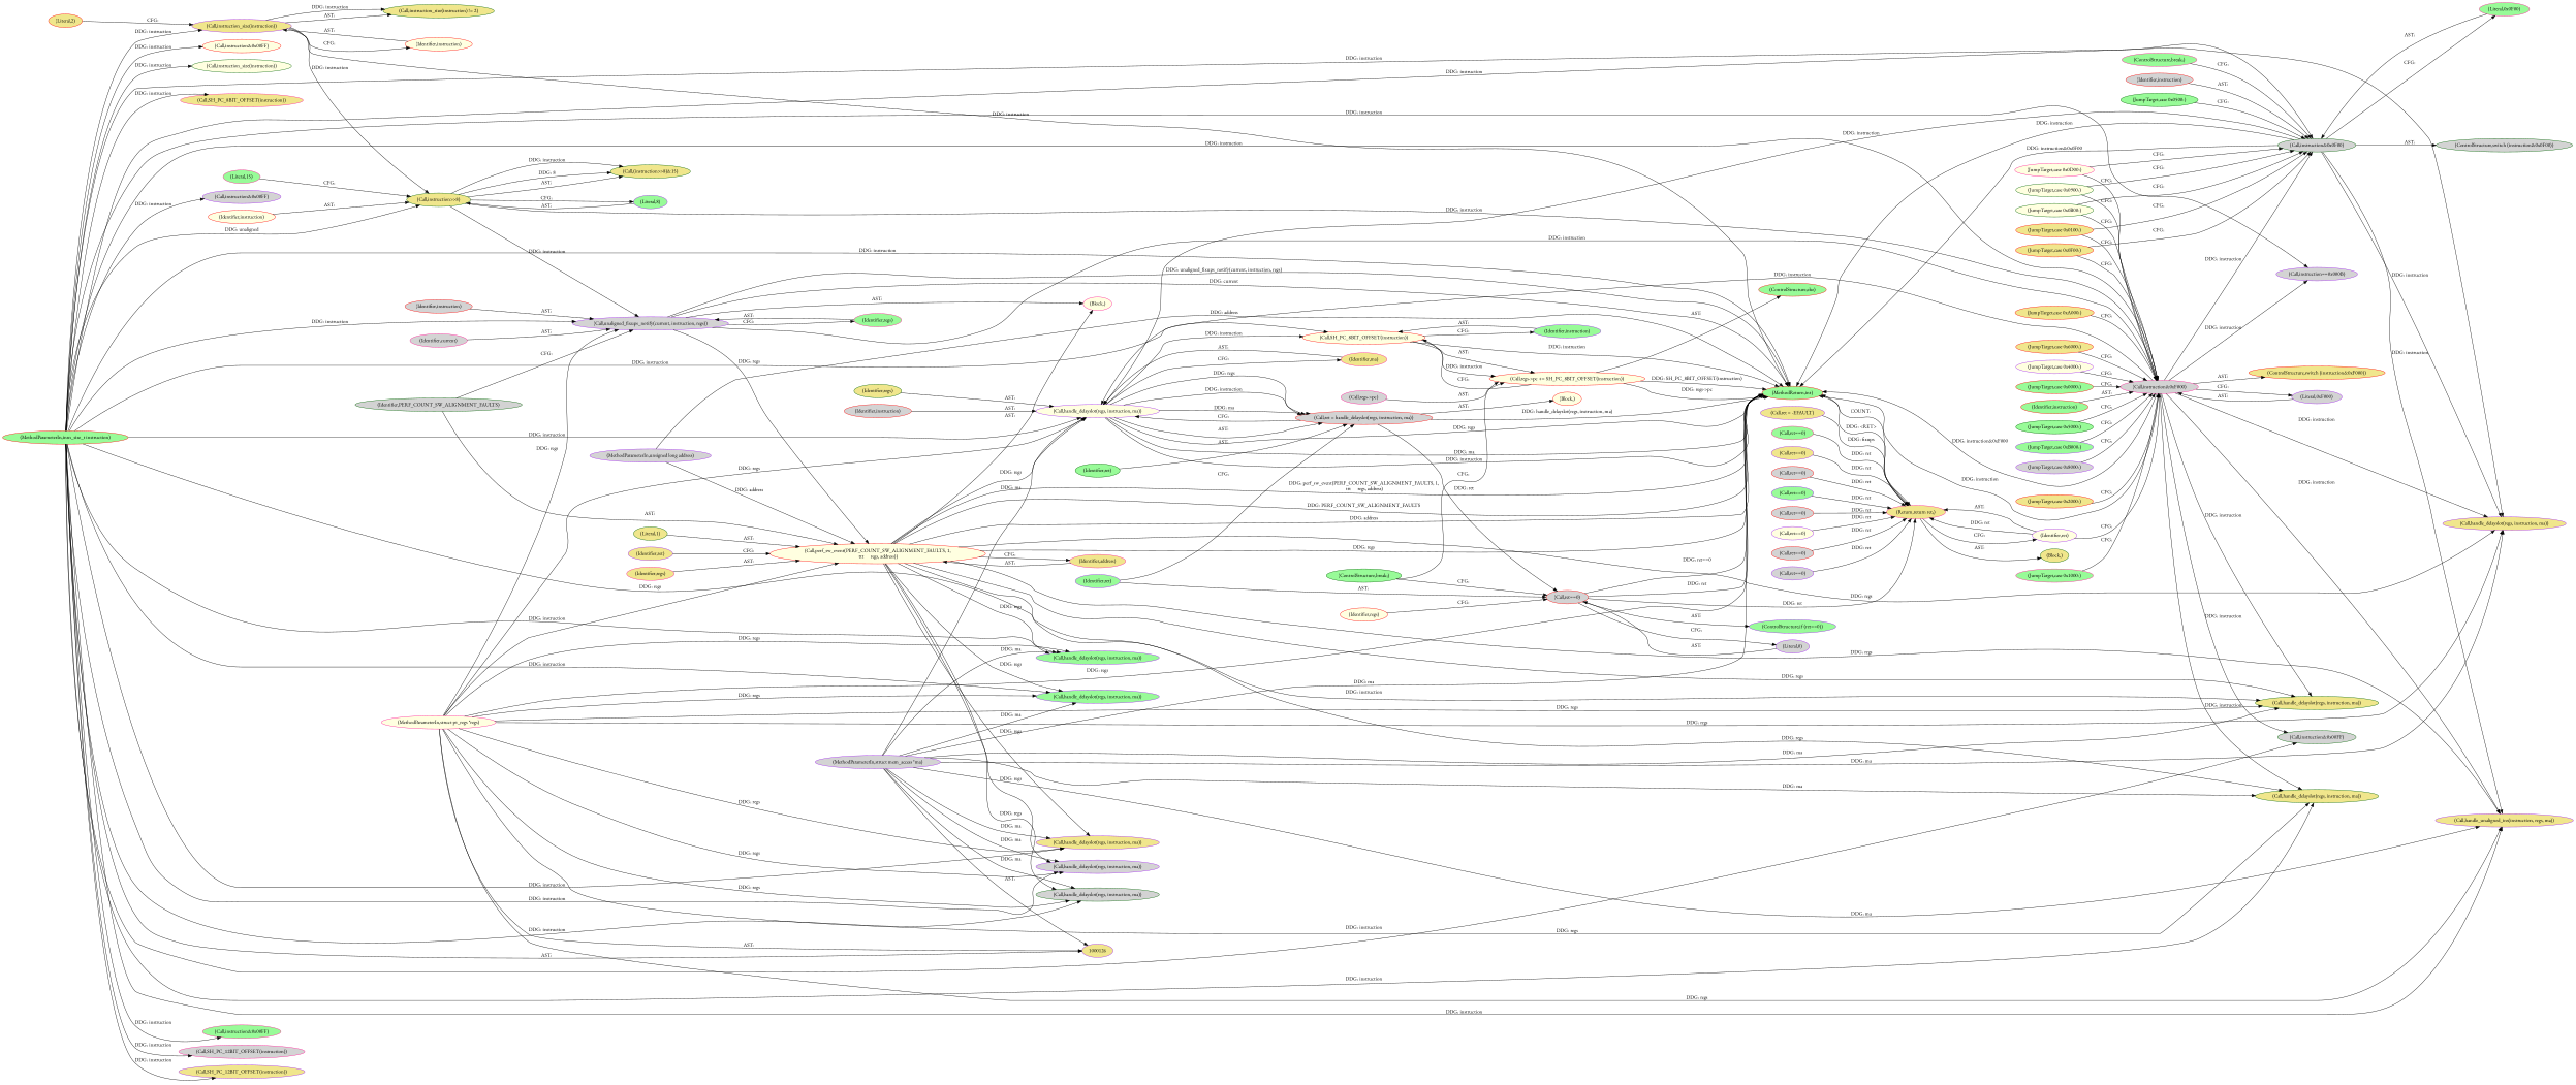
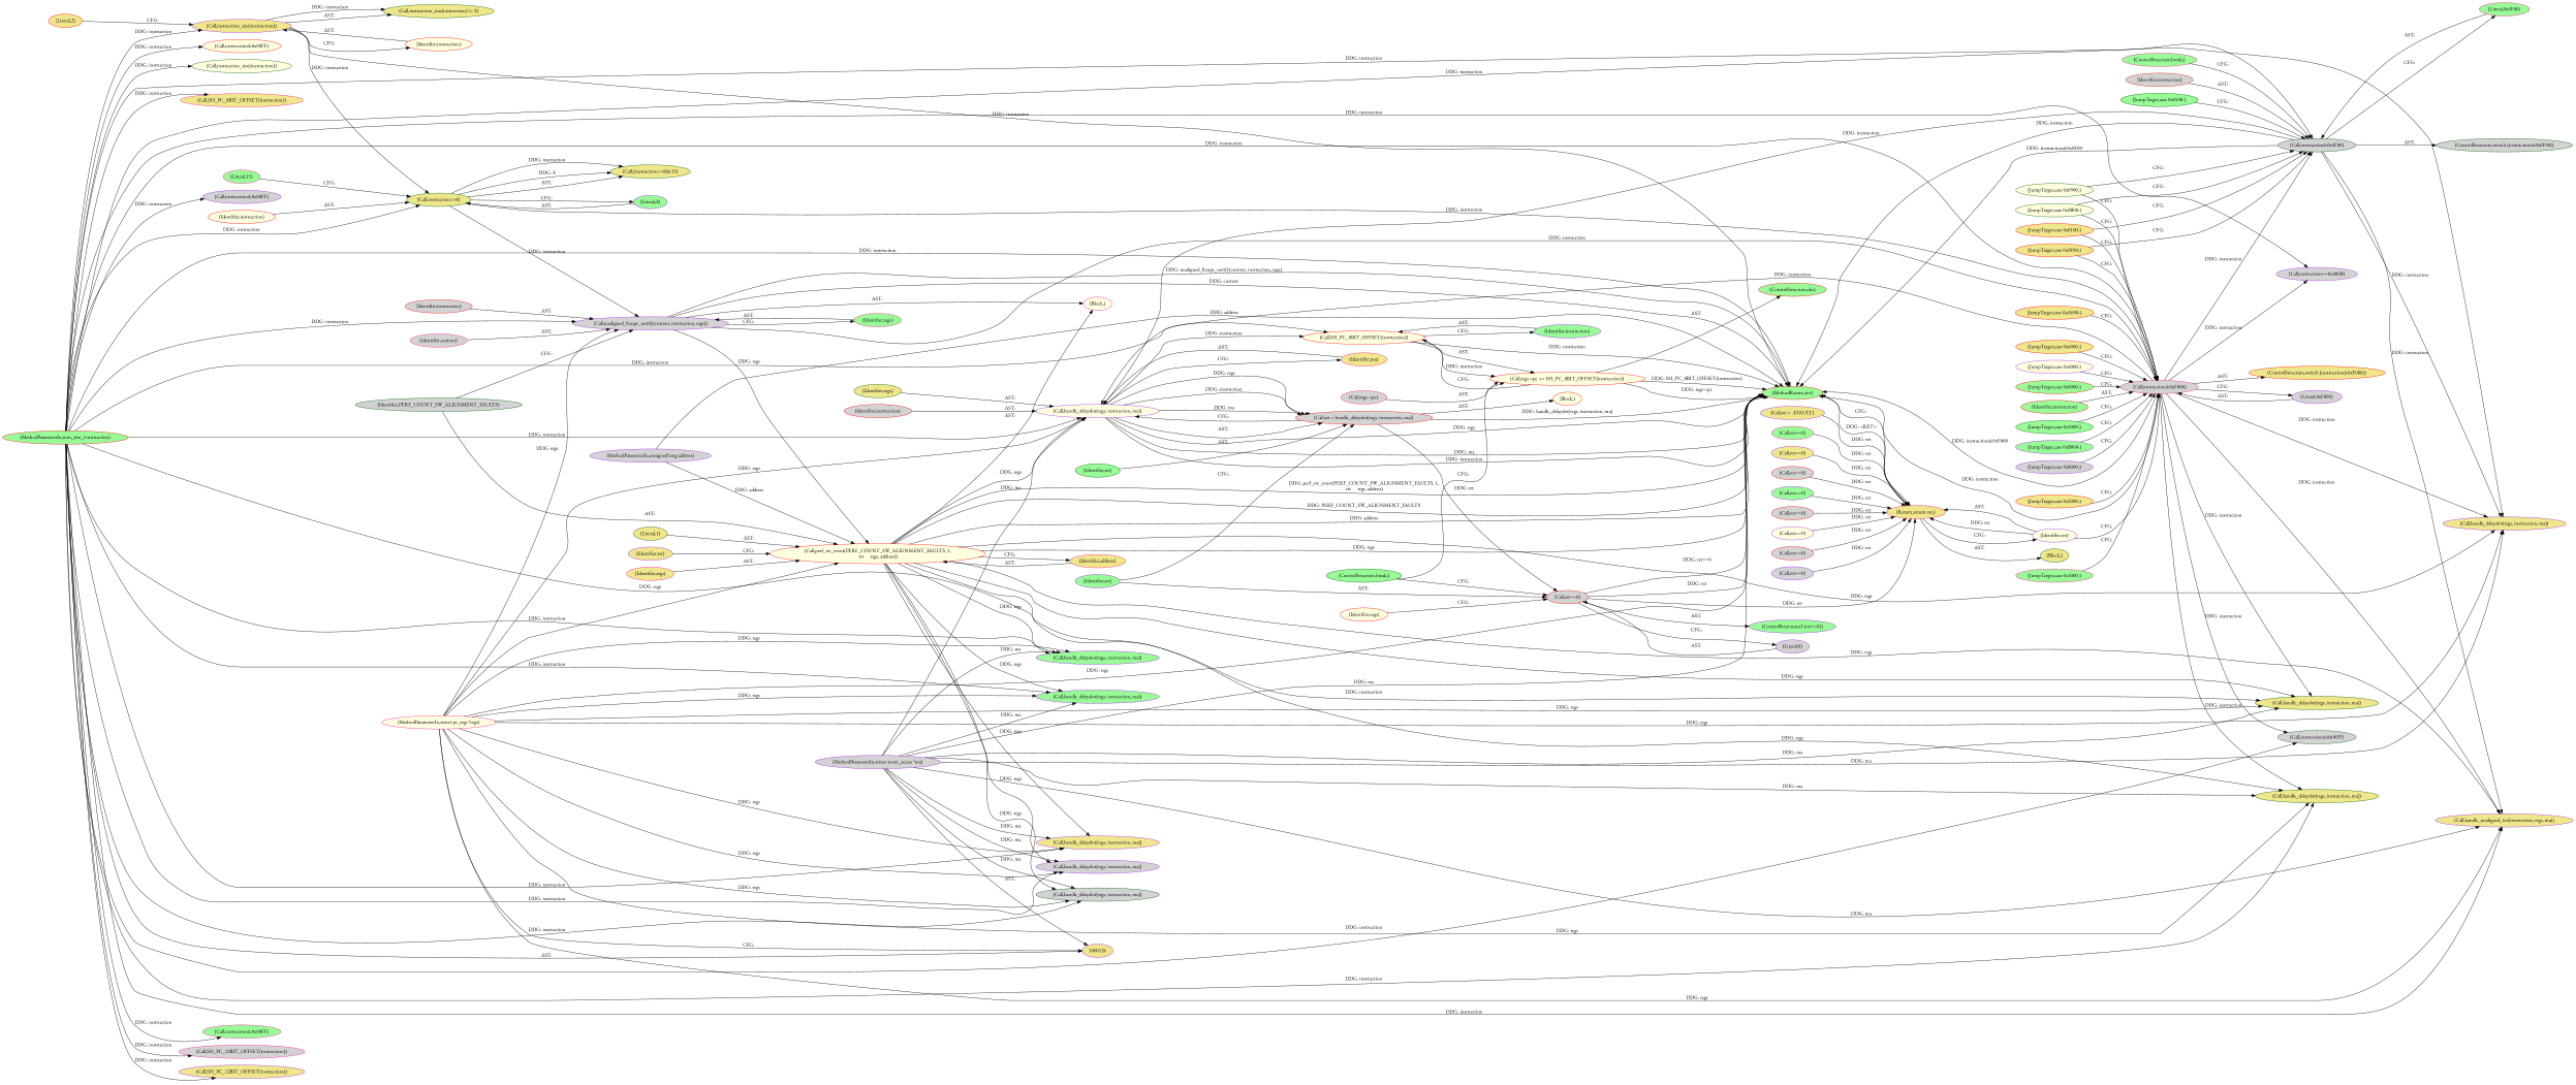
  digraph {
    fontname="EB Garamond"
    rankdir=LR
    node [color=purple fillcolor=khaki fontname="EB Garamond" style=filled]
    edge [fontname="EB Garamond"]
    n1 [fillcolor=lightyellow label="(Call,handle_delayslot(regs, instruction, ma))"]
    n2 [color=red fillcolor=lightgrey label="(Call,ret = handle_delayslot(regs, instruction, ma))"]
    n3 [color=red fillcolor=lightyellow label="(Call,SH_PC_8BIT_OFFSET(instruction))"]
    n4 [color=red fillcolor=palegreen label="(MethodReturn,int)"]
    n5 [color=deeppink label="(Identifier,ma)"]
    n6 [color=red fillcolor=lightgrey label="(Call,ret==0)"]
    n7 [color=red fillcolor=lightyellow label="(Block,)"]
    n8 [color=red fillcolor=lightyellow label="(Call,regs->pc += SH_PC_8BIT_OFFSET(instruction))"]
    n9 [fillcolor=palegreen label="(Identifier,instruction)"]
    n10 [color=deeppink label="(Return,return ret;)"]
    n11 [color=red fillcolor=lightyellow label="(Call,perf_sw_event(PERF_COUNT_SW_ALIGNMENT_FAULTS, 1,\n \t\t\t      regs, address))"]
    n12 [fillcolor=palegreen label="(Call,handle_delayslot(regs, instruction, ma))"]
    n13 [label="(Call,handle_delayslot(regs, instruction, ma))"]
    n14 [label="(Call,handle_delayslot(regs, instruction, ma))"]
    n15 [fillcolor=palegreen label="(Call,handle_delayslot(regs, instruction, ma))"]
    n16 [fillcolor=lightgrey label="(Call,handle_delayslot(regs, instruction, ma))"]
    n17 [color=deeppink label="(Identifier,address)"]
    n18 [color=darkgreen fillcolor=lightgrey label="(Call,handle_delayslot(regs, instruction, ma))"]
    n19 [color=darkgreen label="(Call,handle_delayslot(regs, instruction, ma))"]
    n20 [color=deeppink fillcolor=lightyellow label="(Block,)"]
    n21 [label="(Call,handle_unaligned_ins(instruction, regs, ma))"]
    n22 [color=darkgreen label="(Call,handle_delayslot(regs, instruction, ma))"]
    n23 [fillcolor=lightgrey label="(Call,unaligned_fixups_notify(current, instruction, regs))"]
    n24 [color=deeppink fillcolor=lightgrey label="(Call,instruction&0xF000)"]
    n25 [color=deeppink fillcolor=palegreen label="(Identifier,regs)"]
    n26 [color=darkgreen fillcolor=lightgrey label="(Call,instruction&0x0F00)"]
    n27 [fillcolor=lightgrey label="(Call,instruction==0x000B)"]
    n28 [color=darkgreen fillcolor=lightgrey label="(Call,instruction&0x00FF)"]
    n29 [color=red label="(ControlStructure,switch (instruction&0xF000))"]
    n30 [fillcolor=lightgrey label="(Literal,0xF000)"]
    n31 [color=darkgreen label="(Call,instruction>>8)"]
    n32 [fillcolor=palegreen label="(Literal,8)"]
    n33 [color=darkgreen label="(Call,(instruction>>8)&15)"]
    n34 [label="(Call,instruction_size(instruction))"]
    n35 [color=darkgreen label="(Call,instruction_size(instruction) != 2)"]
    n36 [color=red fillcolor=lightyellow label="(Identifier,instruction)"]
    n37 [color=red fillcolor=palegreen label="(MethodParameterIn,insn_size_t instruction)"]
    n38 [color=deeppink fillcolor=palegreen label="(Call,instruction&0x00FF)"]
    n39 [color=deeppink fillcolor=lightgrey label="(Call,SH_PC_12BIT_OFFSET(instruction))"]
    n40 [label="(Call,SH_PC_12BIT_OFFSET(instruction))"]
    n41 [color=red fillcolor=lightyellow label="(Call,instruction&0x00FF)"]
    n42 [color=darkgreen fillcolor=lightyellow label="(Call,instruction_size(instruction))"]
    n43 [fillcolor=lightgrey label="(Call,instruction&0x00FF)"]
    n44 [color=deeppink label="(Call,SH_PC_8BIT_OFFSET(instruction))"]
    1000126
    n46 [color=darkgreen fillcolor=lightgrey label="(ControlStructure,switch (instruction&0x0F00))"]
    n47 [color=deeppink fillcolor=palegreen label="(Literal,0x0F00)"]
    n48 [color=deeppink fillcolor=lightyellow label="(MethodParameterIn,struct pt_regs *regs)"]
    n49 [fillcolor=lightgrey label="(MethodParameterIn,unsigned long address)"]
    n50 [fillcolor=lightgrey label="(MethodParameterIn,struct mem_access *ma)"]
    n51 [fillcolor=lightgrey label="(Literal,0)"]
    n52 [fillcolor=palegreen label="(ControlStructure,if (ret==0))"]
    n53 [color=darkgreen label="(Block,)"]
    n54 [fillcolor=lightyellow label="(Identifier,ret)"]
    n55 [color=red fillcolor=palegreen label="(ControlStructure,else)"]
    n56 [color=red fillcolor=palegreen label="(JumpTarget,case 0x0000:)"]
    n57 [color=deeppink fillcolor=lightgrey label="(Call,regs->pc)"]
    n58 [color=red label="(Literal,2)"]
    n59 [color=darkgreen label="(Identifier,regs)"]
    n60 [color=deeppink fillcolor=palegreen label="(JumpTarget,case 0x1000:)"]
    n61 [color=red fillcolor=palegreen label="(Identifier,instruction)"]
    n62 [color=deeppink fillcolor=palegreen label="(Literal,15)"]
    n63 [color=deeppink label="(Identifier,regs)"]
    n64 [color=darkgreen fillcolor=palegreen label="(JumpTarget,case 0x5000:)"]
    n65 [fillcolor=lightyellow label="(Call,ret==0)"]
    n66 [color=darkgreen fillcolor=lightyellow label="(JumpTarget,case 0x0B00:)"]
    n67 [fillcolor=lightgrey label="(JumpTarget,case 0x8000:)"]
    n68 [color=red fillcolor=lightgrey label="(Call,ret==0)"]
    n69 [fillcolor=palegreen label="(Identifier,ret)"]
    n70 [color=deeppink fillcolor=lightgrey label="(Identifier,current)"]
    n71 [color=deeppink fillcolor=palegreen label="(ControlStructure,break;)"]
    n72 [fillcolor=lightgrey label="(Call,ret==0)"]
    n73 [color=red label="(JumpTarget,case 0x0100:)"]
    n74 [color=red label="(JumpTarget,case 0x2000:)"]
    n75 [label="(Call,ret = -EFAULT)"]
    n76 [color=red label="(JumpTarget,case 0xA000:)"]
    n77 [color=red fillcolor=lightgrey label="(Identifier,instruction)"]
    n78 [color=red fillcolor=lightgrey label="(Identifier,instruction)"]
    n79 [color=red label="(JumpTarget,case 0x0F00:)"]
-   n80 [color=deeppink fillcolor=lightyellow label="(JumpTarget,case 0x0D00:)"]
    n81 [color=deeppink fillcolor=palegreen label="(Call,ret==0)"]
    n82 [color=darkgreen fillcolor=palegreen label="(ControlStructure,break;)"]
    n83 [color=red label="(JumpTarget,case 0x6000:)"]
    n84 [color=darkgreen fillcolor=lightgrey label="(Identifier,PERF_COUNT_SW_ALIGNMENT_FAULTS)"]
    n85 [color=red fillcolor=lightyellow label="(Identifier,instruction)"]
    n86 [label="(Call,ret==0)"]
    n87 [color=darkgreen fillcolor=lightyellow label="(JumpTarget,case 0x0900:)"]
    n88 [color=red fillcolor=lightgrey label="(Identifier,instruction)"]
    n89 [color=red fillcolor=lightgrey label="(Call,ret==0)"]
    n90 [color=darkgreen fillcolor=palegreen label="(Identifier,ret)"]
    n91 [color=darkgreen label="(Literal,1)"]
    n92 [fillcolor=palegreen label="(Call,ret==0)"]
    n93 [fillcolor=lightyellow label="(JumpTarget,case 0x4000:)"]
    n94 [color=red fillcolor=lightyellow label="(Identifier,regs)"]
    n95 [color=darkgreen fillcolor=palegreen label="(JumpTarget,case 0x0500:)"]
    n96 [fillcolor=palegreen label="(JumpTarget,case 0xB000:)"]
    n97 [color=red fillcolor=lightgrey label="(Call,ret==0)"]
    n98 [label="(Identifier,ret)"]
    n1 -> n2 [label="AST: "]
    n1 -> n2 [label="DDG: regs"]
    n1 -> n2 [label="DDG: instruction"]
    n1 -> n2 [label="DDG: ma"]
    n1 -> n3 [label="DDG: instruction"]
    n1 -> n4 [label="DDG: ma"]
    n1 -> n4 [label="DDG: instruction"]
    n1 -> n4 [label="DDG: regs"]
    n1 -> n5 [label="CFG: "]
    n2 -> n1 [label="CFG: "]
    n2 -> n4 [label="DDG: handle_delayslot(regs, instruction, ma)"]
    n2 -> n6 [label="DDG: ret"]
    n2 -> n7 [label="AST: "]
    n3 -> n4 [label="DDG: instruction"]
    n3 -> n8 [label="AST: "]
    n3 -> n8 [label="DDG: instruction"]
    n3 -> n9 [label="CFG: "]
-   n4 -> n10 [label="COUNT: "]
+   n4 -> n10 [label="CFG: "]
    n5 -> n1 [label="AST: "]
    n6 -> n4 [label="DDG: ret==0"]
    n6 -> n4 [label="DDG: ret"]
    n6 -> n10 [label="DDG: ret"]
    n6 -> n51 [label="CFG: "]
    n6 -> n52 [label="AST: "]
    n8 -> n3 [label="CFG: "]
    n8 -> n4 [label="DDG: regs->pc"]
    n8 -> n4 [label="DDG: SH_PC_8BIT_OFFSET(instruction)"]
    n8 -> n55 [label="AST: "]
    n9 -> n3 [label="AST: "]
    n10 -> n4 [label="DDG: <RET>"]
    n10 -> n53 [label="AST: "]
    n10 -> n54 [label="CFG: "]
    n11 -> n1 [label="DDG: regs"]
    n11 -> n4 [label="DDG: regs"]
    n11 -> n4 [label="DDG: perf_sw_event(PERF_COUNT_SW_ALIGNMENT_FAULTS, 1,\n \t\t\t      regs, address)"]
    n11 -> n4 [label="DDG: PERF_COUNT_SW_ALIGNMENT_FAULTS"]
    n11 -> n4 [label="DDG: address"]
    n11 -> n12 [label="DDG: regs"]
    n11 -> n13 [label="DDG: regs"]
    n11 -> n14 [label="DDG: regs"]
    n11 -> n15 [label="DDG: regs"]
    n11 -> n16 [label="DDG: regs"]
    n11 -> n17 [label="CFG: "]
    n11 -> n18 [label="DDG: regs"]
    n11 -> n19 [label="DDG: regs"]
    n11 -> n20 [label="AST: "]
    n11 -> n21 [label="DDG: regs"]
    n11 -> n22 [label="DDG: regs"]
    n17 -> n11 [label="AST: "]
    n23 -> n4 [label="DDG: current"]
    n23 -> n4 [label="DDG: unaligned_fixups_notify(current, instruction, regs)"]
    n23 -> n11 [label="DDG: regs"]
    n23 -> n20 [label="AST: "]
    n23 -> n24 [label="DDG: instruction"]
    n23 -> n25 [label="CFG: "]
    n24 -> n1 [label="DDG: instruction"]
    n24 -> n4 [label="DDG: instruction&0xF000"]
    n24 -> n4 [label="DDG: instruction"]
    n24 -> n14 [label="DDG: instruction"]
    n24 -> n19 [label="DDG: instruction"]
    n24 -> n21 [label="DDG: instruction"]
    n24 -> n22 [label="DDG: instruction"]
    n24 -> n26 [label="DDG: instruction"]
    n24 -> n27 [label="DDG: instruction"]
    n24 -> n28 [label="DDG: instruction"]
    n24 -> n29 [label="AST: "]
    n24 -> n30 [label="CFG: "]
    n25 -> n23 [label="AST: "]
    n26 -> n1 [label="DDG: instruction"]
    n26 -> n4 [label="DDG: instruction"]
    n26 -> n4 [label="DDG: instruction&0x0F00"]
    n26 -> n14 [label="DDG: instruction"]
    n26 -> n21 [label="DDG: instruction"]
    n26 -> n46 [label="AST: "]
    n26 -> n47 [label="CFG: "]
    n30 -> n24 [label="AST: "]
    n31 -> n23 [label="DDG: instruction"]
    n31 -> n24 [label="DDG: instruction"]
    n31 -> n32 [label="CFG: "]
    n31 -> n33 [label="AST: "]
    n31 -> n33 [label="DDG: instruction"]
    n31 -> n33 [label="DDG: 8"]
    n32 -> n31 [label="AST: "]
    n34 -> n4 [label="DDG: instruction"]
    n34 -> n31 [label="DDG: instruction"]
    n34 -> n35 [label="AST: "]
    n34 -> n35 [label="DDG: instruction"]
    n34 -> n36 [label="CFG: "]
    n36 -> n34 [label="AST: "]
    n37 -> n1 [label="DDG: instruction"]
    n37 -> n3 [label="DDG: instruction"]
    n37 -> n4 [label="DDG: instruction"]
    n37 -> n12 [label="DDG: instruction"]
    n37 -> n13 [label="DDG: instruction"]
    n37 -> n14 [label="DDG: instruction"]
    n37 -> n15 [label="DDG: instruction"]
    n37 -> n16 [label="DDG: instruction"]
    n37 -> n18 [label="DDG: instruction"]
    n37 -> n19 [label="DDG: instruction"]
    n37 -> n21 [label="DDG: instruction"]
    n37 -> n22 [label="DDG: instruction"]
    n37 -> n23 [label="DDG: instruction"]
    n37 -> n24 [label="DDG: instruction"]
    n37 -> n26 [label="DDG: instruction"]
    n37 -> n27 [label="DDG: instruction"]
    n37 -> n28 [label="DDG: instruction"]
-   n37 -> n31 [label="DDG: unaligned"]
+   n37 -> n31 [label="DDG: instruction"]
    n37 -> n34 [label="DDG: instruction"]
    n37 -> n38 [label="DDG: instruction"]
    n37 -> n39 [label="DDG: instruction"]
    n37 -> n40 [label="DDG: instruction"]
    n37 -> n41 [label="DDG: instruction"]
    n37 -> n42 [label="DDG: instruction"]
    n37 -> n43 [label="DDG: instruction"]
    n37 -> n44 [label="DDG: instruction"]
    n37 -> 1000126 [label="AST: "]
    n47 -> n26 [label="AST: "]
    n48 -> n1 [label="DDG: regs"]
    n48 -> n4 [label="DDG: regs"]
    n48 -> n11 [label="DDG: regs"]
    n48 -> n12 [label="DDG: regs"]
    n48 -> n13 [label="DDG: regs"]
    n48 -> n14 [label="DDG: regs"]
    n48 -> n15 [label="DDG: regs"]
    n48 -> n16 [label="DDG: regs"]
    n48 -> n18 [label="DDG: regs"]
    n48 -> n19 [label="DDG: regs"]
    n48 -> n21 [label="DDG: regs"]
    n48 -> n22 [label="DDG: regs"]
    n48 -> n23 [label="DDG: regs"]
-   n48 -> 1000126 [label="AST: "]
+   n48 -> 1000126 [label="CFG: "]
    n49 -> n4 [label="DDG: address"]
    n49 -> n11 [label="DDG: address"]
    n50 -> n1 [label="DDG: ma"]
    n50 -> n4 [label="DDG: ma"]
    n50 -> n12 [label="DDG: ma"]
    n50 -> n13 [label="DDG: ma"]
    n50 -> n14 [label="DDG: ma"]
    n50 -> n15 [label="DDG: ma"]
    n50 -> n16 [label="DDG: ma"]
    n50 -> n18 [label="DDG: ma"]
    n50 -> n19 [label="DDG: ma"]
    n50 -> n21 [label="DDG: ma"]
    n50 -> n22 [label="DDG: ma"]
    n50 -> 1000126 [label="AST: "]
    n51 -> n6 [label="AST: "]
    n54 -> n10 [label="AST: "]
    n54 -> n10 [label="DDG: ret"]
    n54 -> n24 [label="CFG: "]
    n56 -> n24 [label="CFG: "]
    n57 -> n8 [label="AST: "]
    n58 -> n34 [label="CFG: "]
    n59 -> n1 [label="AST: "]
    n60 -> n24 [label="CFG: "]
    n61 -> n24 [label="AST: "]
    n62 -> n31 [label="CFG: "]
    n63 -> n11 [label="AST: "]
    n64 -> n24 [label="CFG: "]
    n65 -> n10 [label="DDG: ret"]
    n66 -> n24 [label="CFG: "]
    n66 -> n26 [label="CFG: "]
    n67 -> n24 [label="CFG: "]
    n68 -> n10 [label="DDG: ret"]
    n69 -> n2 [label="CFG: "]
    n69 -> n6 [label="AST: "]
    n70 -> n23 [label="AST: "]
    n71 -> n26 [label="CFG: "]
    n72 -> n10 [label="DDG: ret"]
    n73 -> n24 [label="CFG: "]
    n73 -> n26 [label="CFG: "]
    n74 -> n24 [label="CFG: "]
-   n75 -> n10 [label="DDG: fixups"]
+   n75 -> n10 [label="DDG: ret"]
    n76 -> n24 [label="CFG: "]
    n77 -> n1 [label="AST: "]
    n78 -> n23 [label="AST: "]
    n79 -> n24 [label="CFG: "]
    n79 -> n26 [label="CFG: "]
-   n80 -> n24 [label="CFG: "]
-   n80 -> n26 [label="CFG: "]
    n81 -> n10 [label="DDG: ret"]
    n82 -> n6 [label="CFG: "]
    n82 -> n8 [label="CFG: "]
    n83 -> n24 [label="CFG: "]
    n84 -> n11 [label="AST: "]
    n84 -> n23 [label="CFG: "]
    n85 -> n31 [label="AST: "]
    n86 -> n10 [label="DDG: ret"]
    n87 -> n24 [label="CFG: "]
    n87 -> n26 [label="CFG: "]
    n88 -> n26 [label="AST: "]
    n89 -> n10 [label="DDG: ret"]
    n90 -> n2 [label="AST: "]
    n91 -> n11 [label="AST: "]
    n92 -> n10 [label="DDG: ret"]
    n93 -> n24 [label="CFG: "]
    n94 -> n6 [label="CFG: "]
    n95 -> n26 [label="CFG: "]
    n96 -> n24 [label="CFG: "]
    n97 -> n10 [label="DDG: ret"]
    n98 -> n11 [label="CFG: "]
  }
